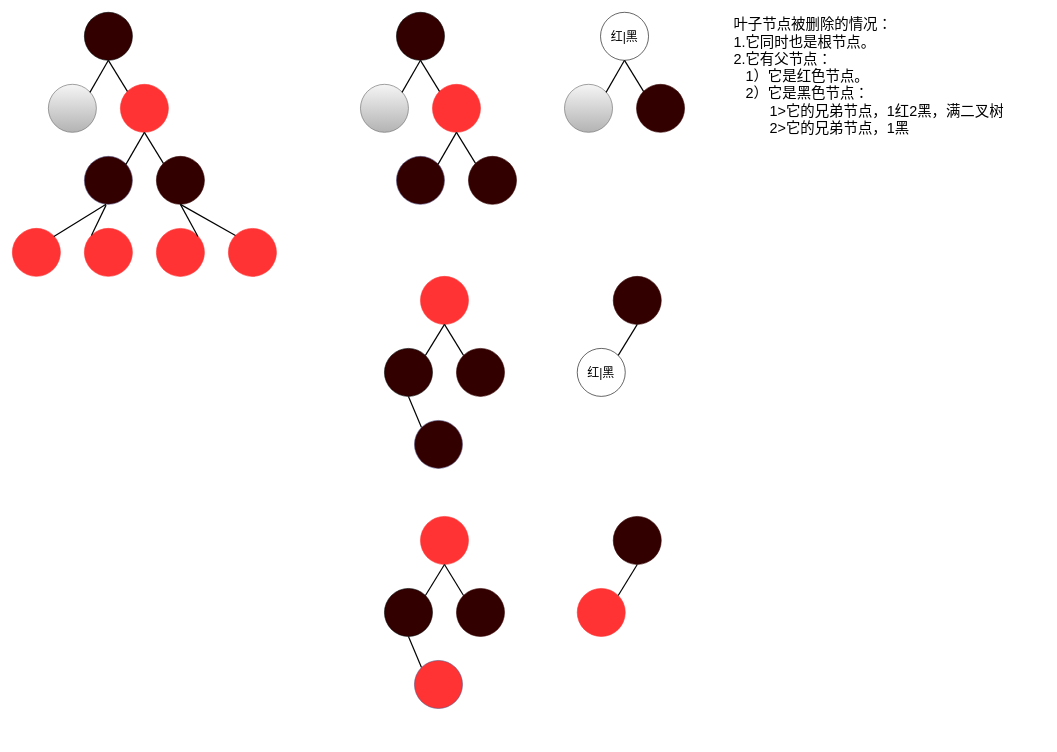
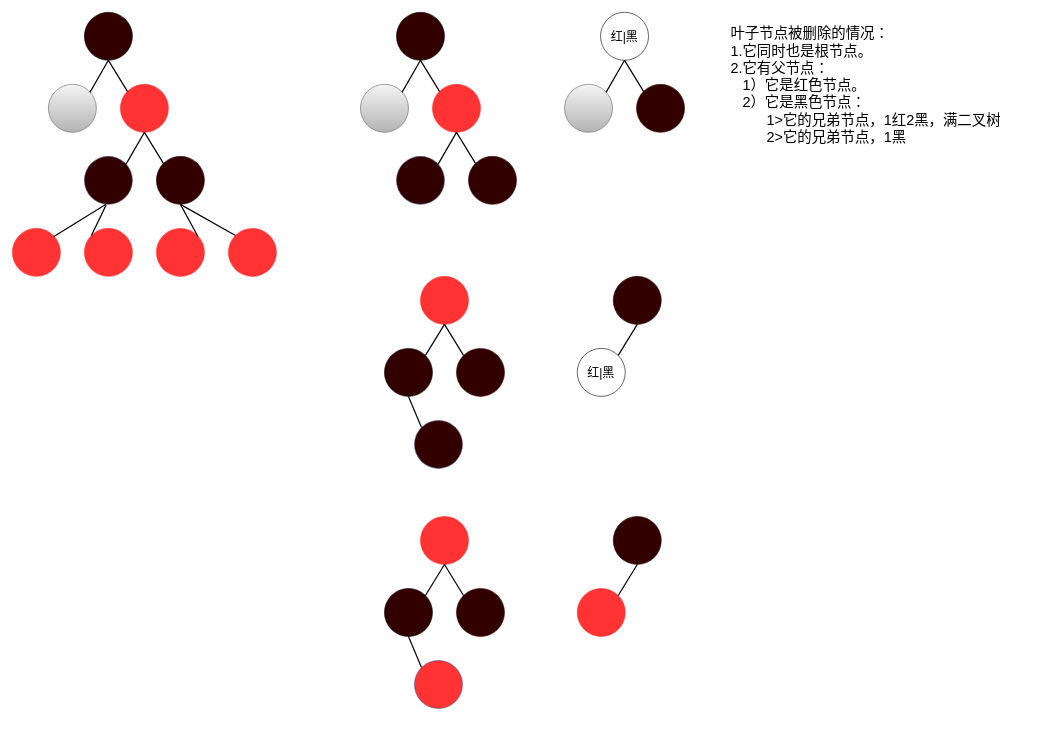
  <mxCell id="0" />
  <mxCell id="1" parent="0" />
- <mxCell id="2" value="&lt;span style=&quot;font-size: 24px&quot;&gt;叶子节点被删除的情况：&lt;br&gt;1.它同时也是根节点。&lt;br&gt;2.它有父节点：&lt;br&gt;&amp;nbsp; &amp;nbsp;1）它是红色节点。&lt;br&gt;&amp;nbsp; &amp;nbsp;2）它是黑色节点：&amp;nbsp;&amp;nbsp;&lt;br&gt;&amp;nbsp; &amp;nbsp; &amp;nbsp; &amp;nbsp; &amp;nbsp;1&amp;gt;它的兄弟节点，1红2黑，满二叉树&amp;nbsp;&lt;br&gt;&amp;nbsp; &amp;nbsp; &amp;nbsp; &amp;nbsp; &amp;nbsp;2&amp;gt;&lt;/span&gt;&lt;span style=&quot;font-size: 24px&quot;&gt;它的兄弟节点，1黑&lt;/span&gt;&lt;span style=&quot;font-size: 24px&quot;&gt;&lt;br&gt;&lt;/span&gt;" style="text;html=1;strokeColor=none;fillColor=none;align=left;verticalAlign=top;whiteSpace=wrap;rounded=0;" parent="1" vertex="1"><mxGeometry x="1220" y="20" width="519" height="490" as="geometry" /></mxCell>
+ <mxCell id="2" value="&lt;span style=&quot;font-size: 24px&quot;&gt;叶子节点被删除的情况：&lt;br&gt;1.它同时也是根节点。&lt;br&gt;2.它有父节点：&lt;br&gt;&amp;nbsp; &amp;nbsp;1）它是红色节点。&lt;br&gt;&amp;nbsp; &amp;nbsp;2）它是黑色节点：&amp;nbsp;&amp;nbsp;&lt;br&gt;&amp;nbsp; &amp;nbsp; &amp;nbsp; &amp;nbsp; &amp;nbsp;1&amp;gt;它的兄弟节点，1红2黑，满二叉树&amp;nbsp;&lt;br&gt;&amp;nbsp; &amp;nbsp; &amp;nbsp; &amp;nbsp; &amp;nbsp;2&amp;gt;&lt;/span&gt;&lt;span style=&quot;font-size: 24px&quot;&gt;它的兄弟节点，1黑&lt;/span&gt;&lt;span style=&quot;font-size: 24px&quot;&gt;&lt;br&gt;&lt;/span&gt;" style="text;html=1;strokeColor=none;fillColor=none;align=left;verticalAlign=top;whiteSpace=wrap;rounded=0;" parent="1" vertex="1"><mxGeometry x="1215" y="35" width="519" height="490" as="geometry" /></mxCell>
  <mxCell id="3" value="" style="ellipse;whiteSpace=wrap;html=1;fillColor=#f5f5f5;strokeColor=#666666;gradientColor=#b3b3b3;" parent="1" vertex="1"><mxGeometry x="600" y="140" width="80" height="80" as="geometry" /></mxCell>
  <mxCell id="4" value="" style="endArrow=none;html=1;strokeWidth=2;exitX=1;exitY=0;exitDx=0;exitDy=0;" parent="1" edge="1"><mxGeometry width="50" height="50" relative="1" as="geometry"><mxPoint x="658.784" y="150.996" as="sourcePoint" /><mxPoint x="658.784" y="151" as="targetPoint" /></mxGeometry></mxCell>
  <mxCell id="5" value="" style="endArrow=none;html=1;strokeWidth=2;exitX=0.865;exitY=0.168;exitDx=0;exitDy=0;entryX=0.5;entryY=1;entryDx=0;entryDy=0;exitPerimeter=0;" parent="1" source="3" target="6" edge="1"><mxGeometry width="50" height="50" relative="1" as="geometry"><mxPoint x="620.004" y="139.996" as="sourcePoint" /><mxPoint x="660" y="60" as="targetPoint" /></mxGeometry></mxCell>
  <mxCell id="6" value="" style="ellipse;whiteSpace=wrap;html=1;fillColor=#330000;" parent="1" vertex="1"><mxGeometry x="660" y="20" width="80" height="80" as="geometry" /></mxCell>
  <mxCell id="7" value="" style="ellipse;whiteSpace=wrap;html=1;fontColor=#ffffff;strokeColor=#FF3333;fillColor=#FF3333;" parent="1" vertex="1"><mxGeometry x="720" y="140" width="80" height="80" as="geometry" /></mxCell>
  <mxCell id="8" value="" style="endArrow=none;html=1;strokeWidth=2;exitX=0;exitY=0;exitDx=0;exitDy=0;entryX=0.5;entryY=1;entryDx=0;entryDy=0;" parent="1" source="7" target="6" edge="1"><mxGeometry width="50" height="50" relative="1" as="geometry"><mxPoint x="630.004" y="149.996" as="sourcePoint" /><mxPoint x="710" y="110" as="targetPoint" /></mxGeometry></mxCell>
  <mxCell id="9" value="" style="ellipse;whiteSpace=wrap;html=1;strokeColor=#56517e;fillColor=#330000;" parent="1" vertex="1"><mxGeometry x="660" y="260" width="80" height="80" as="geometry" /></mxCell>
  <mxCell id="10" value="" style="endArrow=none;html=1;strokeWidth=2;exitX=1;exitY=0;exitDx=0;exitDy=0;" parent="1" edge="1"><mxGeometry width="50" height="50" relative="1" as="geometry"><mxPoint x="718.784" y="270.996" as="sourcePoint" /><mxPoint x="718.784" y="271" as="targetPoint" /></mxGeometry></mxCell>
  <mxCell id="11" value="" style="endArrow=none;html=1;strokeWidth=2;exitX=0.865;exitY=0.168;exitDx=0;exitDy=0;entryX=0.5;entryY=1;entryDx=0;entryDy=0;exitPerimeter=0;" parent="1" source="9" target="7" edge="1"><mxGeometry width="50" height="50" relative="1" as="geometry"><mxPoint x="680.004" y="259.996" as="sourcePoint" /><mxPoint x="760" y="220" as="targetPoint" /></mxGeometry></mxCell>
  <mxCell id="12" value="" style="ellipse;whiteSpace=wrap;html=1;fontColor=#ffffff;fillColor=#330000;strokeColor=#330000;" parent="1" vertex="1"><mxGeometry x="780" y="260" width="80" height="80" as="geometry" /></mxCell>
  <mxCell id="13" value="" style="endArrow=none;html=1;strokeWidth=2;exitX=0;exitY=0;exitDx=0;exitDy=0;entryX=0.5;entryY=1;entryDx=0;entryDy=0;" parent="1" source="12" target="7" edge="1"><mxGeometry width="50" height="50" relative="1" as="geometry"><mxPoint x="690.004" y="269.996" as="sourcePoint" /><mxPoint x="760" y="220" as="targetPoint" /></mxGeometry></mxCell>
  <mxCell id="14" value="" style="endArrow=none;html=1;strokeWidth=2;exitX=1;exitY=0;exitDx=0;exitDy=0;" parent="1" edge="1"><mxGeometry width="50" height="50" relative="1" as="geometry"><mxPoint x="580.004" y="510.996" as="sourcePoint" /><mxPoint x="580.004" y="511" as="targetPoint" /></mxGeometry></mxCell>
  <mxCell id="15" value="" style="ellipse;whiteSpace=wrap;html=1;strokeColor=#666666;fillColor=#f5f5f5;gradientColor=#b3b3b3;" parent="1" vertex="1"><mxGeometry x="940" y="140" width="80" height="80" as="geometry" /></mxCell>
  <mxCell id="16" value="" style="endArrow=none;html=1;strokeWidth=2;exitX=1;exitY=0;exitDx=0;exitDy=0;" parent="1" edge="1"><mxGeometry width="50" height="50" relative="1" as="geometry"><mxPoint x="998.784" y="150.996" as="sourcePoint" /><mxPoint x="998.784" y="151" as="targetPoint" /></mxGeometry></mxCell>
  <mxCell id="17" value="" style="endArrow=none;html=1;strokeWidth=2;exitX=0.865;exitY=0.168;exitDx=0;exitDy=0;entryX=0.5;entryY=1;entryDx=0;entryDy=0;exitPerimeter=0;" parent="1" source="15" target="18" edge="1"><mxGeometry width="50" height="50" relative="1" as="geometry"><mxPoint x="960.004" y="139.996" as="sourcePoint" /><mxPoint x="1000" y="60" as="targetPoint" /></mxGeometry></mxCell>
  <mxCell id="18" value="&lt;font style=&quot;font-size: 20px&quot;&gt;红|黑&lt;/font&gt;" style="ellipse;whiteSpace=wrap;html=1;" parent="1" vertex="1"><mxGeometry x="1000" y="20" width="80" height="80" as="geometry" /></mxCell>
  <mxCell id="19" value="" style="ellipse;whiteSpace=wrap;html=1;fontColor=#ffffff;fillColor=#330000;strokeColor=#330000;" parent="1" vertex="1"><mxGeometry x="1060" y="140" width="80" height="80" as="geometry" /></mxCell>
  <mxCell id="20" value="" style="endArrow=none;html=1;strokeWidth=2;exitX=0;exitY=0;exitDx=0;exitDy=0;entryX=0.5;entryY=1;entryDx=0;entryDy=0;" parent="1" source="19" target="18" edge="1"><mxGeometry width="50" height="50" relative="1" as="geometry"><mxPoint x="970.004" y="149.996" as="sourcePoint" /><mxPoint x="1050" y="110" as="targetPoint" /></mxGeometry></mxCell>
  <mxCell id="21" value="" style="endArrow=none;html=1;strokeWidth=2;exitX=1;exitY=0;exitDx=0;exitDy=0;" parent="1" edge="1"><mxGeometry width="50" height="50" relative="1" as="geometry"><mxPoint x="920.004" y="510.996" as="sourcePoint" /><mxPoint x="920.004" y="511" as="targetPoint" /></mxGeometry></mxCell>
  <mxCell id="22" value="" style="ellipse;whiteSpace=wrap;html=1;fillColor=#330000;" parent="1" vertex="1"><mxGeometry x="640" y="580" width="80" height="80" as="geometry" /></mxCell>
  <mxCell id="23" value="" style="ellipse;whiteSpace=wrap;html=1;fontColor=#ffffff;fillColor=#FF3333;strokeColor=#FF3333;" parent="1" vertex="1"><mxGeometry x="700" y="460" width="80" height="80" as="geometry" /></mxCell>
  <mxCell id="24" value="" style="endArrow=none;html=1;strokeWidth=2;exitX=0.5;exitY=1;exitDx=0;exitDy=0;entryX=1;entryY=0;entryDx=0;entryDy=0;" parent="1" source="23" target="22" edge="1"><mxGeometry width="50" height="50" relative="1" as="geometry"><mxPoint x="680.004" y="539.996" as="sourcePoint" /><mxPoint x="750" y="490" as="targetPoint" /></mxGeometry></mxCell>
  <mxCell id="25" value="" style="endArrow=none;html=1;strokeWidth=2;exitX=1;exitY=0;exitDx=0;exitDy=0;" parent="1" edge="1"><mxGeometry width="50" height="50" relative="1" as="geometry"><mxPoint x="678.784" y="830.996" as="sourcePoint" /><mxPoint x="678.784" y="831" as="targetPoint" /></mxGeometry></mxCell>
  <mxCell id="26" value="" style="endArrow=none;html=1;strokeWidth=2;exitX=0;exitY=0;exitDx=0;exitDy=0;entryX=0.5;entryY=1;entryDx=0;entryDy=0;" parent="1" source="30" target="22" edge="1"><mxGeometry width="50" height="50" relative="1" as="geometry"><mxPoint x="730.004" y="649.996" as="sourcePoint" /><mxPoint x="810" y="610" as="targetPoint" /></mxGeometry></mxCell>
  <mxCell id="27" value="" style="ellipse;whiteSpace=wrap;html=1;fontColor=#ffffff;fillColor=#330000;strokeColor=#330000;" parent="1" vertex="1"><mxGeometry x="760" y="580" width="80" height="80" as="geometry" /></mxCell>
  <mxCell id="28" value="" style="endArrow=none;html=1;strokeWidth=2;exitX=0;exitY=0;exitDx=0;exitDy=0;entryX=0.5;entryY=1;entryDx=0;entryDy=0;" parent="1" source="27" target="23" edge="1"><mxGeometry width="50" height="50" relative="1" as="geometry"><mxPoint x="740.004" y="659.996" as="sourcePoint" /><mxPoint x="810" y="610" as="targetPoint" /></mxGeometry></mxCell>
  <mxCell id="29" value="" style="endArrow=none;html=1;strokeWidth=2;exitX=1;exitY=0;exitDx=0;exitDy=0;" parent="1" edge="1"><mxGeometry width="50" height="50" relative="1" as="geometry"><mxPoint x="620.004" y="830.996" as="sourcePoint" /><mxPoint x="620.004" y="831" as="targetPoint" /></mxGeometry></mxCell>
  <mxCell id="30" value="" style="ellipse;whiteSpace=wrap;html=1;strokeColor=#56517e;fillColor=#330000;" parent="1" vertex="1"><mxGeometry x="690" y="700" width="80" height="80" as="geometry" /></mxCell>
  <mxCell id="31" value="" style="endArrow=none;html=1;strokeWidth=2;exitX=1;exitY=0;exitDx=0;exitDy=0;" parent="1" edge="1"><mxGeometry width="50" height="50" relative="1" as="geometry"><mxPoint x="580.004" y="910.996" as="sourcePoint" /><mxPoint x="580.004" y="911" as="targetPoint" /></mxGeometry></mxCell>
  <mxCell id="32" value="" style="endArrow=none;html=1;strokeWidth=2;exitX=1;exitY=0;exitDx=0;exitDy=0;" parent="1" edge="1"><mxGeometry width="50" height="50" relative="1" as="geometry"><mxPoint x="920.004" y="910.996" as="sourcePoint" /><mxPoint x="920.004" y="911" as="targetPoint" /></mxGeometry></mxCell>
  <mxCell id="33" value="" style="ellipse;whiteSpace=wrap;html=1;fillColor=#330000;" parent="1" vertex="1"><mxGeometry x="640" y="980" width="80" height="80" as="geometry" /></mxCell>
  <mxCell id="34" value="" style="ellipse;whiteSpace=wrap;html=1;fontColor=#ffffff;strokeColor=#FF3333;fillColor=#FF3333;" parent="1" vertex="1"><mxGeometry x="700" y="860" width="80" height="80" as="geometry" /></mxCell>
  <mxCell id="35" value="" style="endArrow=none;html=1;strokeWidth=2;exitX=0.5;exitY=1;exitDx=0;exitDy=0;entryX=1;entryY=0;entryDx=0;entryDy=0;" parent="1" source="34" target="33" edge="1"><mxGeometry width="50" height="50" relative="1" as="geometry"><mxPoint x="680.004" y="939.996" as="sourcePoint" /><mxPoint x="750" y="890" as="targetPoint" /></mxGeometry></mxCell>
  <mxCell id="36" value="" style="endArrow=none;html=1;strokeWidth=2;exitX=1;exitY=0;exitDx=0;exitDy=0;" parent="1" edge="1"><mxGeometry width="50" height="50" relative="1" as="geometry"><mxPoint x="678.784" y="1230.996" as="sourcePoint" /><mxPoint x="678.784" y="1231" as="targetPoint" /></mxGeometry></mxCell>
  <mxCell id="37" value="" style="endArrow=none;html=1;strokeWidth=2;exitX=0;exitY=0;exitDx=0;exitDy=0;entryX=0.5;entryY=1;entryDx=0;entryDy=0;" parent="1" source="41" target="33" edge="1"><mxGeometry width="50" height="50" relative="1" as="geometry"><mxPoint x="730.004" y="1049.996" as="sourcePoint" /><mxPoint x="810" y="1010" as="targetPoint" /></mxGeometry></mxCell>
  <mxCell id="38" value="" style="ellipse;whiteSpace=wrap;html=1;fontColor=#ffffff;fillColor=#330000;strokeColor=#330000;" parent="1" vertex="1"><mxGeometry x="760" y="980" width="80" height="80" as="geometry" /></mxCell>
  <mxCell id="39" value="" style="endArrow=none;html=1;strokeWidth=2;exitX=0;exitY=0;exitDx=0;exitDy=0;entryX=0.5;entryY=1;entryDx=0;entryDy=0;" parent="1" source="38" target="34" edge="1"><mxGeometry width="50" height="50" relative="1" as="geometry"><mxPoint x="740.004" y="1059.996" as="sourcePoint" /><mxPoint x="810" y="1010" as="targetPoint" /></mxGeometry></mxCell>
  <mxCell id="40" value="" style="endArrow=none;html=1;strokeWidth=2;exitX=1;exitY=0;exitDx=0;exitDy=0;" parent="1" edge="1"><mxGeometry width="50" height="50" relative="1" as="geometry"><mxPoint x="620.004" y="1230.996" as="sourcePoint" /><mxPoint x="620.004" y="1231" as="targetPoint" /></mxGeometry></mxCell>
  <mxCell id="41" value="" style="ellipse;whiteSpace=wrap;html=1;strokeColor=#56517e;fillColor=#FF3333;" parent="1" vertex="1"><mxGeometry x="690" y="1100" width="80" height="80" as="geometry" /></mxCell>
  <mxCell id="42" value="" style="endArrow=none;html=1;strokeWidth=2;exitX=1;exitY=0;exitDx=0;exitDy=0;" parent="1" edge="1"><mxGeometry width="50" height="50" relative="1" as="geometry"><mxPoint x="960.004" y="710.996" as="sourcePoint" /><mxPoint x="960.004" y="711" as="targetPoint" /></mxGeometry></mxCell>
  <mxCell id="43" value="&lt;font style=&quot;font-size: 20px&quot;&gt;红|黑&lt;/font&gt;" style="ellipse;whiteSpace=wrap;html=1;" parent="1" vertex="1"><mxGeometry x="961.22" y="580" width="80" height="80" as="geometry" /></mxCell>
  <mxCell id="44" value="" style="ellipse;whiteSpace=wrap;html=1;fontColor=#ffffff;fillColor=#330000;strokeColor=#330000;" parent="1" vertex="1"><mxGeometry x="1021.22" y="460" width="80" height="80" as="geometry" /></mxCell>
  <mxCell id="45" value="" style="endArrow=none;html=1;strokeWidth=2;exitX=0.5;exitY=1;exitDx=0;exitDy=0;entryX=1;entryY=0;entryDx=0;entryDy=0;" parent="1" source="44" target="43" edge="1"><mxGeometry width="50" height="50" relative="1" as="geometry"><mxPoint x="931.224" y="709.996" as="sourcePoint" /><mxPoint x="1011.22" y="670" as="targetPoint" /></mxGeometry></mxCell>
  <mxCell id="46" value="" style="endArrow=none;html=1;strokeWidth=2;exitX=1;exitY=0;exitDx=0;exitDy=0;" parent="1" edge="1"><mxGeometry width="50" height="50" relative="1" as="geometry"><mxPoint x="920.004" y="910.996" as="sourcePoint" /><mxPoint x="920.004" y="911" as="targetPoint" /></mxGeometry></mxCell>
  <mxCell id="47" value="" style="endArrow=none;html=1;strokeWidth=2;exitX=1;exitY=0;exitDx=0;exitDy=0;" parent="1" edge="1"><mxGeometry width="50" height="50" relative="1" as="geometry"><mxPoint x="960.004" y="1110.996" as="sourcePoint" /><mxPoint x="960.004" y="1111" as="targetPoint" /></mxGeometry></mxCell>
  <mxCell id="48" value="" style="ellipse;whiteSpace=wrap;html=1;strokeColor=#FF3333;fillColor=#FF3333;" parent="1" vertex="1"><mxGeometry x="961.22" y="980" width="80" height="80" as="geometry" /></mxCell>
  <mxCell id="49" value="" style="ellipse;whiteSpace=wrap;html=1;fontColor=#ffffff;fillColor=#330000;strokeColor=#330000;" parent="1" vertex="1"><mxGeometry x="1021.22" y="860" width="80" height="80" as="geometry" /></mxCell>
  <mxCell id="50" value="" style="endArrow=none;html=1;strokeWidth=2;exitX=0.5;exitY=1;exitDx=0;exitDy=0;entryX=1;entryY=0;entryDx=0;entryDy=0;" parent="1" source="49" target="48" edge="1"><mxGeometry width="50" height="50" relative="1" as="geometry"><mxPoint x="931.224" y="1109.996" as="sourcePoint" /><mxPoint x="1011.22" y="1070" as="targetPoint" /></mxGeometry></mxCell>
  <mxCell id="51" value="" style="ellipse;whiteSpace=wrap;html=1;fillColor=#f5f5f5;strokeColor=#666666;gradientColor=#b3b3b3;" vertex="1" parent="1"><mxGeometry x="80" y="140" width="80" height="80" as="geometry" /></mxCell>
  <mxCell id="52" value="" style="endArrow=none;html=1;strokeWidth=2;exitX=1;exitY=0;exitDx=0;exitDy=0;" edge="1" parent="1"><mxGeometry width="50" height="50" relative="1" as="geometry"><mxPoint x="138.784" y="150.996" as="sourcePoint" /><mxPoint x="138.784" y="151" as="targetPoint" /></mxGeometry></mxCell>
  <mxCell id="53" value="" style="endArrow=none;html=1;strokeWidth=2;exitX=0.865;exitY=0.168;exitDx=0;exitDy=0;entryX=0.5;entryY=1;entryDx=0;entryDy=0;exitPerimeter=0;" edge="1" parent="1" source="51" target="54"><mxGeometry width="50" height="50" relative="1" as="geometry"><mxPoint x="100.004" y="139.996" as="sourcePoint" /><mxPoint x="140" y="60" as="targetPoint" /></mxGeometry></mxCell>
  <mxCell id="54" value="" style="ellipse;whiteSpace=wrap;html=1;fillColor=#330000;" vertex="1" parent="1"><mxGeometry x="140" y="20" width="80" height="80" as="geometry" /></mxCell>
  <mxCell id="55" value="" style="ellipse;whiteSpace=wrap;html=1;fontColor=#ffffff;strokeColor=#FF3333;fillColor=#FF3333;" vertex="1" parent="1"><mxGeometry x="200" y="140" width="80" height="80" as="geometry" /></mxCell>
  <mxCell id="56" value="" style="endArrow=none;html=1;strokeWidth=2;exitX=0;exitY=0;exitDx=0;exitDy=0;entryX=0.5;entryY=1;entryDx=0;entryDy=0;" edge="1" parent="1" source="55" target="54"><mxGeometry width="50" height="50" relative="1" as="geometry"><mxPoint x="110.004" y="149.996" as="sourcePoint" /><mxPoint x="190" y="110" as="targetPoint" /></mxGeometry></mxCell>
  <mxCell id="57" value="" style="ellipse;whiteSpace=wrap;html=1;strokeColor=#56517e;fillColor=#330000;" vertex="1" parent="1"><mxGeometry x="140" y="260" width="80" height="80" as="geometry" /></mxCell>
  <mxCell id="58" value="" style="endArrow=none;html=1;strokeWidth=2;exitX=1;exitY=0;exitDx=0;exitDy=0;" edge="1" parent="1"><mxGeometry width="50" height="50" relative="1" as="geometry"><mxPoint x="198.784" y="270.996" as="sourcePoint" /><mxPoint x="198.784" y="271" as="targetPoint" /></mxGeometry></mxCell>
  <mxCell id="59" value="" style="endArrow=none;html=1;strokeWidth=2;exitX=0.865;exitY=0.168;exitDx=0;exitDy=0;entryX=0.5;entryY=1;entryDx=0;entryDy=0;exitPerimeter=0;" edge="1" parent="1" source="57" target="55"><mxGeometry width="50" height="50" relative="1" as="geometry"><mxPoint x="160.004" y="259.996" as="sourcePoint" /><mxPoint x="240" y="220" as="targetPoint" /></mxGeometry></mxCell>
  <mxCell id="60" value="" style="ellipse;whiteSpace=wrap;html=1;fontColor=#ffffff;fillColor=#330000;strokeColor=#330000;" vertex="1" parent="1"><mxGeometry x="260" y="260" width="80" height="80" as="geometry" /></mxCell>
  <mxCell id="61" value="" style="endArrow=none;html=1;strokeWidth=2;exitX=0;exitY=0;exitDx=0;exitDy=0;entryX=0.5;entryY=1;entryDx=0;entryDy=0;" edge="1" parent="1" source="60" target="55"><mxGeometry width="50" height="50" relative="1" as="geometry"><mxPoint x="170.004" y="269.996" as="sourcePoint" /><mxPoint x="240" y="220" as="targetPoint" /></mxGeometry></mxCell>
  <mxCell id="62" value="" style="ellipse;whiteSpace=wrap;html=1;fillColor=#FF3333;strokeColor=#FF3333;" vertex="1" parent="1"><mxGeometry x="20" y="380" width="80" height="80" as="geometry" /></mxCell>
  <mxCell id="63" value="" style="endArrow=none;html=1;strokeWidth=2;exitX=1;exitY=0;exitDx=0;exitDy=0;" edge="1" parent="1"><mxGeometry width="50" height="50" relative="1" as="geometry"><mxPoint x="78.784" y="390.996" as="sourcePoint" /><mxPoint x="78.784" y="391" as="targetPoint" /></mxGeometry></mxCell>
  <mxCell id="64" value="" style="endArrow=none;html=1;strokeWidth=2;exitX=0.865;exitY=0.168;exitDx=0;exitDy=0;entryX=0.452;entryY=0.999;entryDx=0;entryDy=0;exitPerimeter=0;entryPerimeter=0;" edge="1" parent="1" source="62" target="57"><mxGeometry width="50" height="50" relative="1" as="geometry"><mxPoint x="20.004" y="379.996" as="sourcePoint" /><mxPoint x="100" y="340" as="targetPoint" /></mxGeometry></mxCell>
  <mxCell id="65" value="" style="ellipse;whiteSpace=wrap;html=1;fontColor=#ffffff;fillColor=#FF3333;strokeColor=#FF3333;" vertex="1" parent="1"><mxGeometry x="140" y="380" width="80" height="80" as="geometry" /></mxCell>
  <mxCell id="66" value="" style="endArrow=none;html=1;strokeWidth=2;exitX=0;exitY=0;exitDx=0;exitDy=0;entryX=0.452;entryY=1.016;entryDx=0;entryDy=0;entryPerimeter=0;" edge="1" parent="1" source="65" target="57"><mxGeometry width="50" height="50" relative="1" as="geometry"><mxPoint x="30.004" y="389.996" as="sourcePoint" /><mxPoint x="100" y="340" as="targetPoint" /></mxGeometry></mxCell>
  <mxCell id="67" value="" style="ellipse;whiteSpace=wrap;html=1;strokeColor=#FF3333;fillColor=#FF3333;" vertex="1" parent="1"><mxGeometry x="260" y="380.08" width="80" height="80" as="geometry" /></mxCell>
  <mxCell id="68" value="" style="endArrow=none;html=1;strokeWidth=2;exitX=1;exitY=0;exitDx=0;exitDy=0;" edge="1" parent="1"><mxGeometry width="50" height="50" relative="1" as="geometry"><mxPoint x="318.784" y="391.076" as="sourcePoint" /><mxPoint x="318.784" y="391.08" as="targetPoint" /></mxGeometry></mxCell>
  <mxCell id="69" value="" style="endArrow=none;html=1;strokeWidth=2;exitX=0.865;exitY=0.168;exitDx=0;exitDy=0;entryX=0.5;entryY=1;entryDx=0;entryDy=0;exitPerimeter=0;" edge="1" parent="1" source="67" target="60"><mxGeometry width="50" height="50" relative="1" as="geometry"><mxPoint x="280.004" y="380.076" as="sourcePoint" /><mxPoint x="436.16" y="340" as="targetPoint" /></mxGeometry></mxCell>
  <mxCell id="70" value="" style="ellipse;whiteSpace=wrap;html=1;fontColor=#ffffff;fillColor=#FF3333;strokeColor=#FF3333;" vertex="1" parent="1"><mxGeometry x="380" y="380.08" width="80" height="80" as="geometry" /></mxCell>
  <mxCell id="71" value="" style="endArrow=none;html=1;strokeWidth=2;exitX=0;exitY=0;exitDx=0;exitDy=0;entryX=0.5;entryY=1;entryDx=0;entryDy=0;" edge="1" parent="1" source="70" target="60"><mxGeometry width="50" height="50" relative="1" as="geometry"><mxPoint x="290.004" y="390.076" as="sourcePoint" /><mxPoint x="436.16" y="341.36" as="targetPoint" /></mxGeometry></mxCell>
